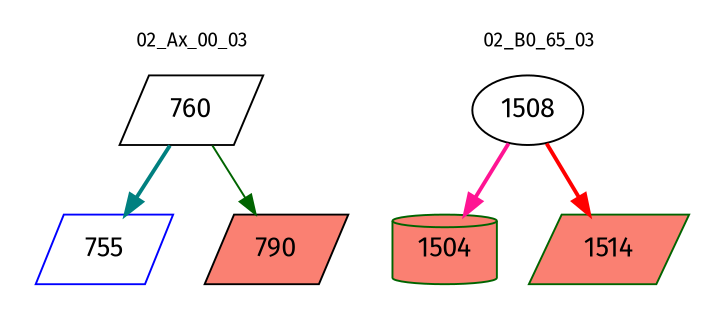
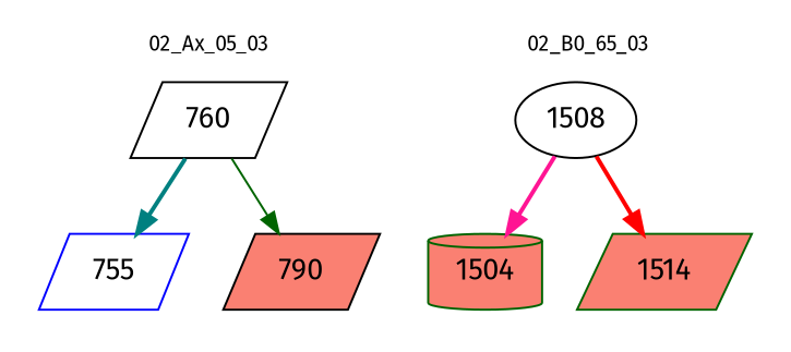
  digraph {
    fontname="Fira Sans"
    node [color=black fillcolor=white fontname="Fira Sans" shape=parallelogram style=filled]
    edge [fontname="Fira Sans" style=bold]
    n1 [label=760]
    n2 [color=blue label=755]
    n3 [fillcolor=salmon label=790]
    n4 [label=1508 shape=ellipse]
    n5 [color=darkgreen fillcolor=salmon label=1504 shape=cylinder]
    n6 [color=darkgreen fillcolor=salmon label=1514]
    subgraph cluster_1 {
      color=white
      fontsize=10
-     label="02_Ax_00_03"
+     label="02_Ax_05_03"
      n1
      n2
      n3
    }
    subgraph cluster_2 {
      color=white
      fontsize=10
      label="02_B0_65_03"
      n4
      n5
      n6
    }
    n1 -> n2 [color=teal]
    n1 -> n3 [color=darkgreen style=solid]
    n4 -> n5 [color=deeppink]
    n4 -> n6 [color=red]
  }
